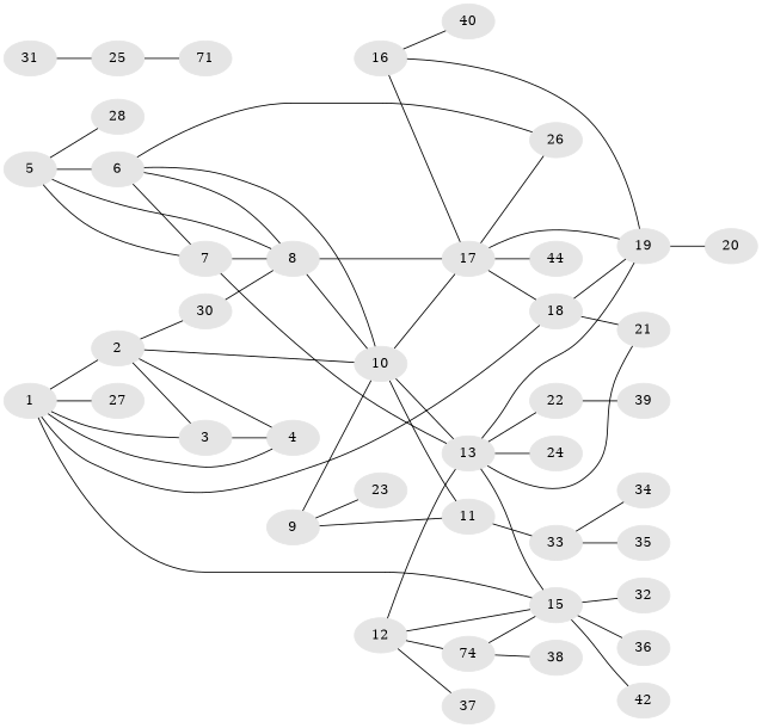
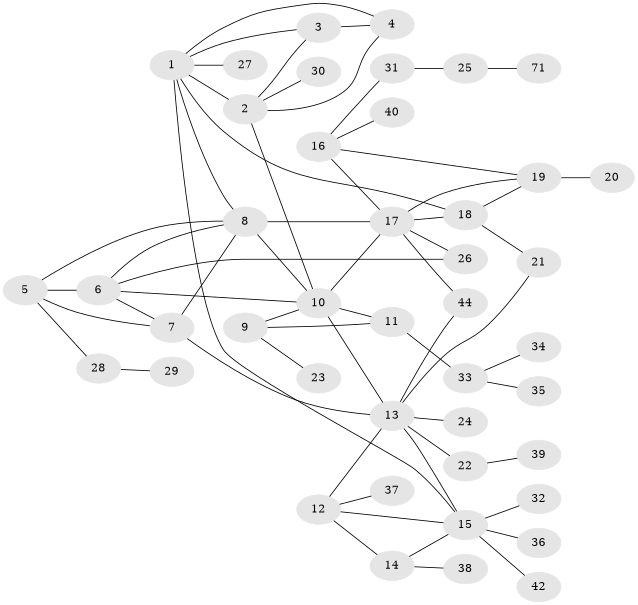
  graph {
    rankdir=LR
    node [color=gray90 style=filled]
    edge [weight=1.0]
    1
    2
    3
    4
    8
    15
    18
    27
    10
    30
    17
    32
    36
    42
    19
    21
    13
    11
    5
    6
    7
    28
    26
+   29
    22
    24
    44
    9
    23
    33
    34
    35
    12
-   14 [label=74]
+   14
    37
    38
    20
    39
    16
    31
    40
    25
    n43 [label=71]
    1 -- 2
    1 -- 3
    1 -- 4
-   30 -- 8
+   1 -- 8
    1 -- 15
    1 -- 18
    1 -- 27 [weight=5.0]
    2 -- 3
    2 -- 4 [weight=3.0]
    2 -- 10
    2 -- 30
    3 -- 4
    8 -- 10
    8 -- 17
    15 -- 32
    15 -- 36
    15 -- 42
    18 -- 19
    18 -- 21
    10 -- 17
    10 -- 13
    10 -- 11 [weight=2.0]
    17 -- 18
    17 -- 19
    17 -- 26
    17 -- 44
    19 -- 20
    13 -- 15
-   13 -- 19
+   13 -- 44
    13 -- 21
    13 -- 22
    13 -- 24 [weight=2.0]
    11 -- 33
    5 -- 8
    5 -- 6 [weight=3.0]
    5 -- 7
    5 -- 28
    6 -- 8
    6 -- 10
    6 -- 7
    6 -- 26
    7 -- 8
    7 -- 13
+   28 -- 29
    22 -- 39
    9 -- 10 [weight=5.0]
    9 -- 11
    9 -- 23
    33 -- 34
    33 -- 35
    12 -- 15
    12 -- 13
    12 -- 14
    12 -- 37
    14 -- 15
    14 -- 38
    16 -- 17
    16 -- 19
+   16 -- 31
    16 -- 40
    31 -- 25
    25 -- n43 [weight=2.0]
  }
